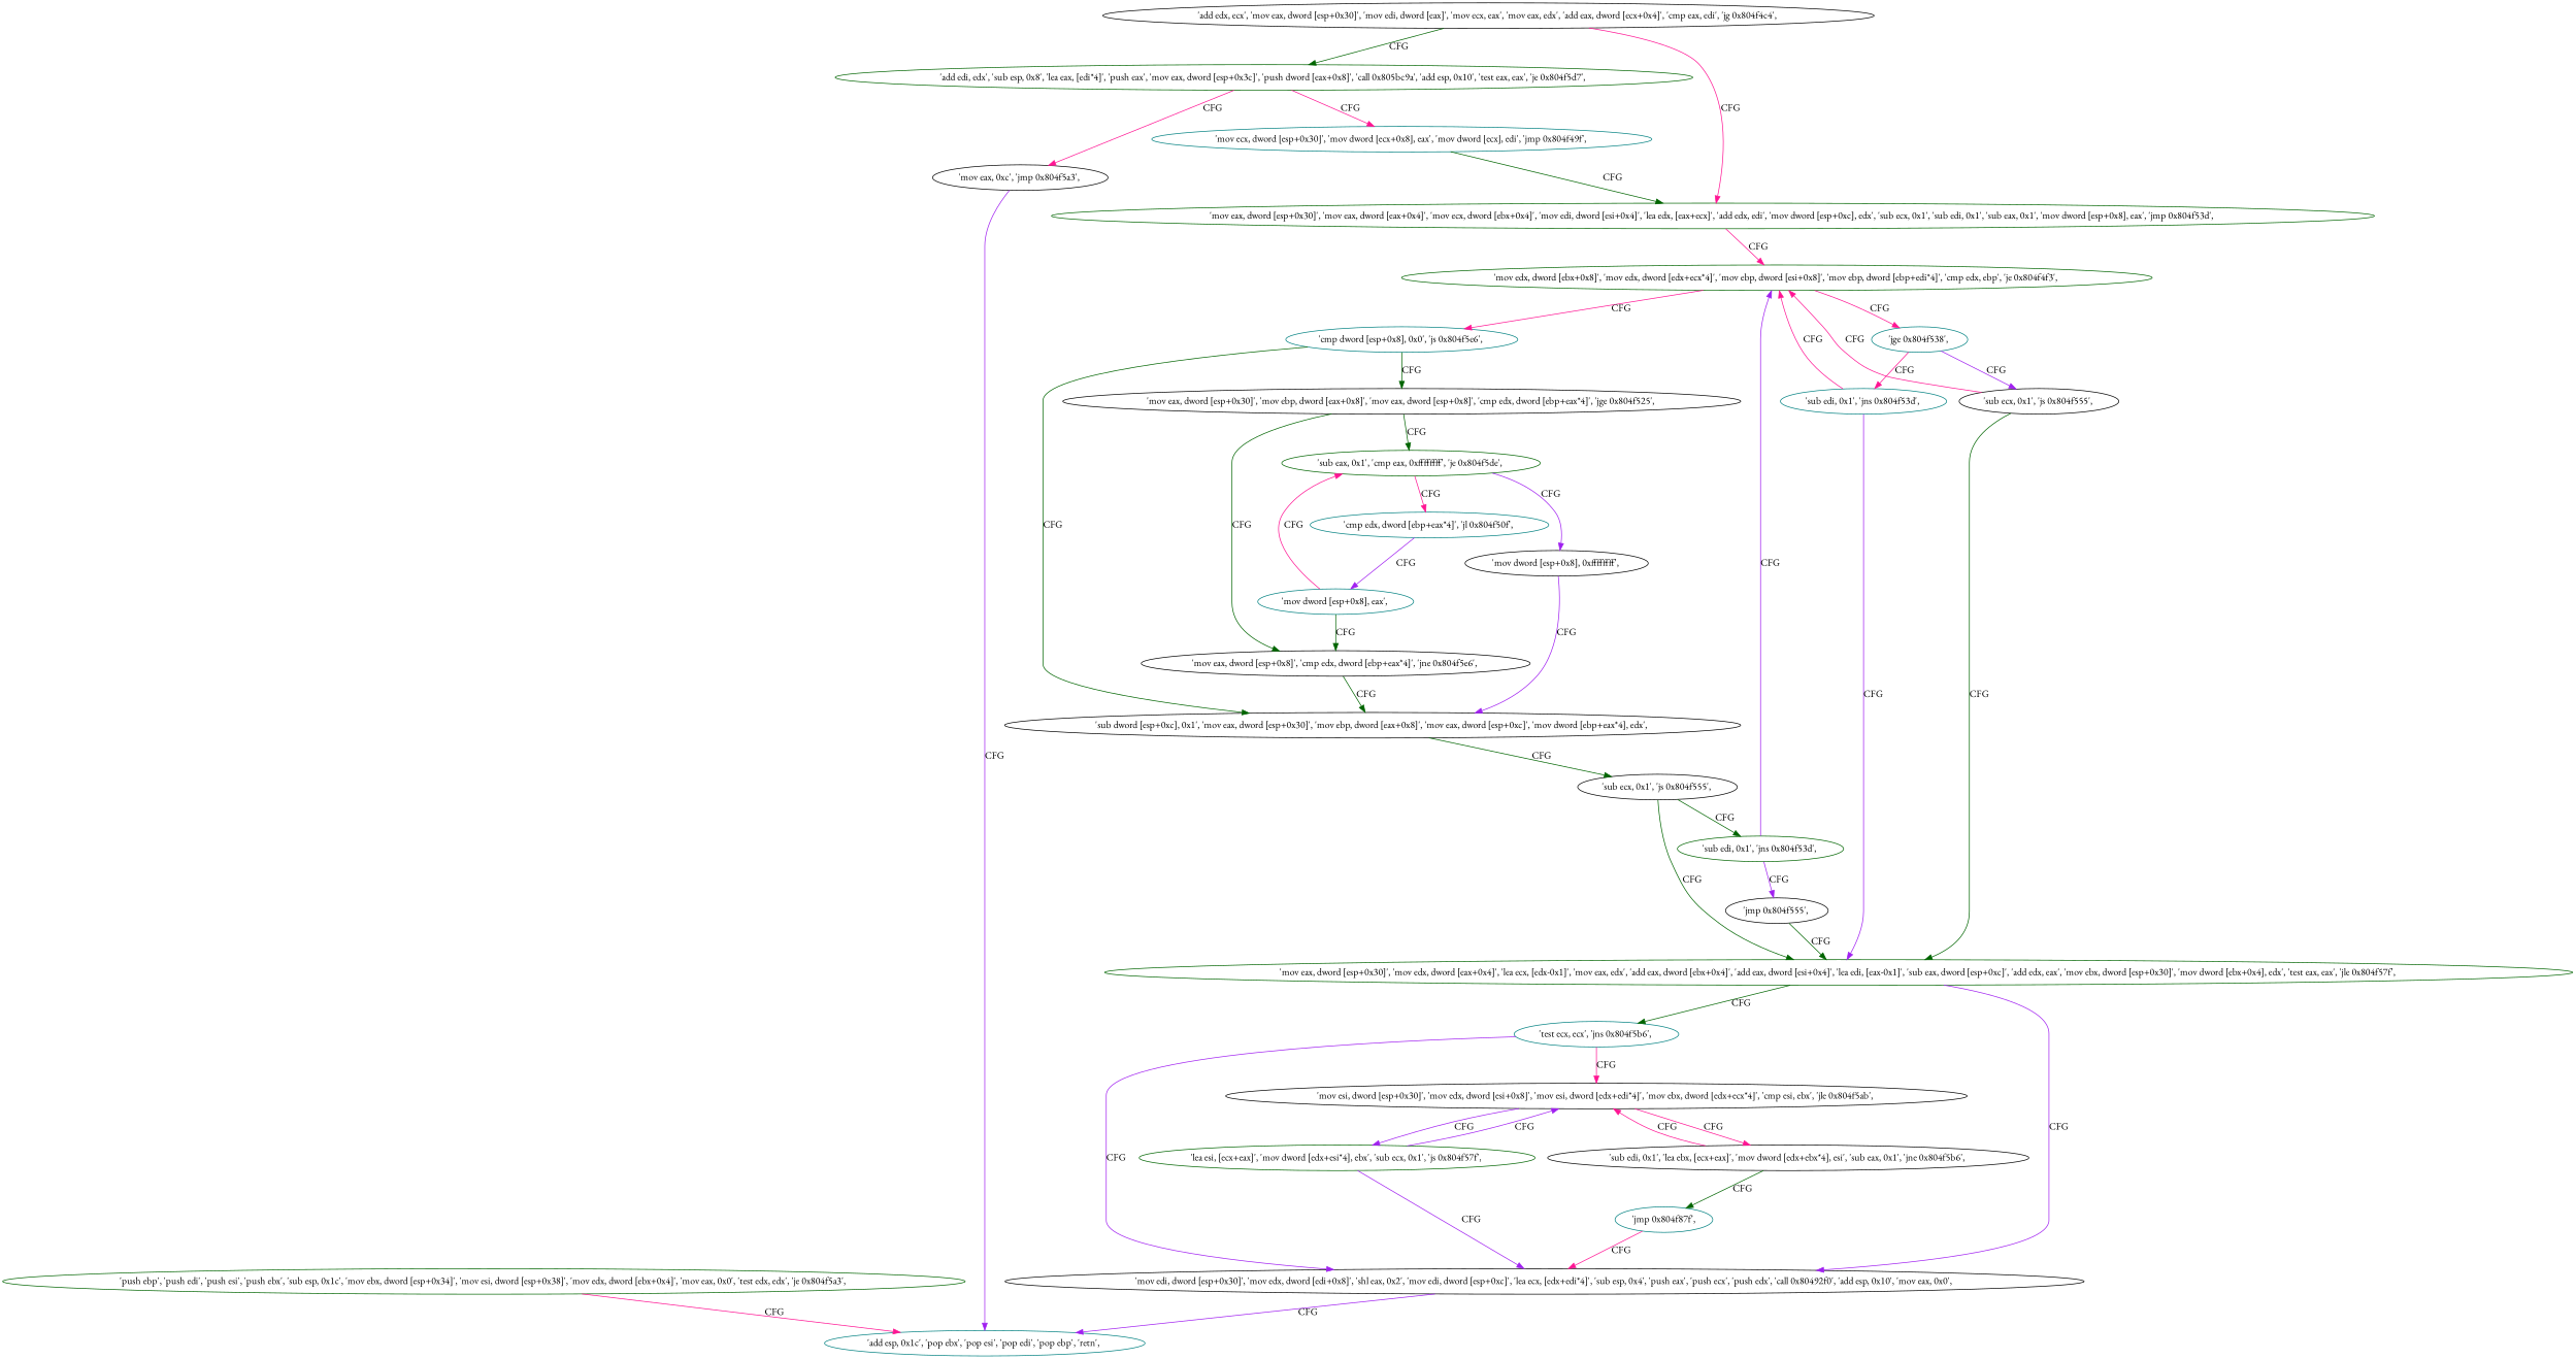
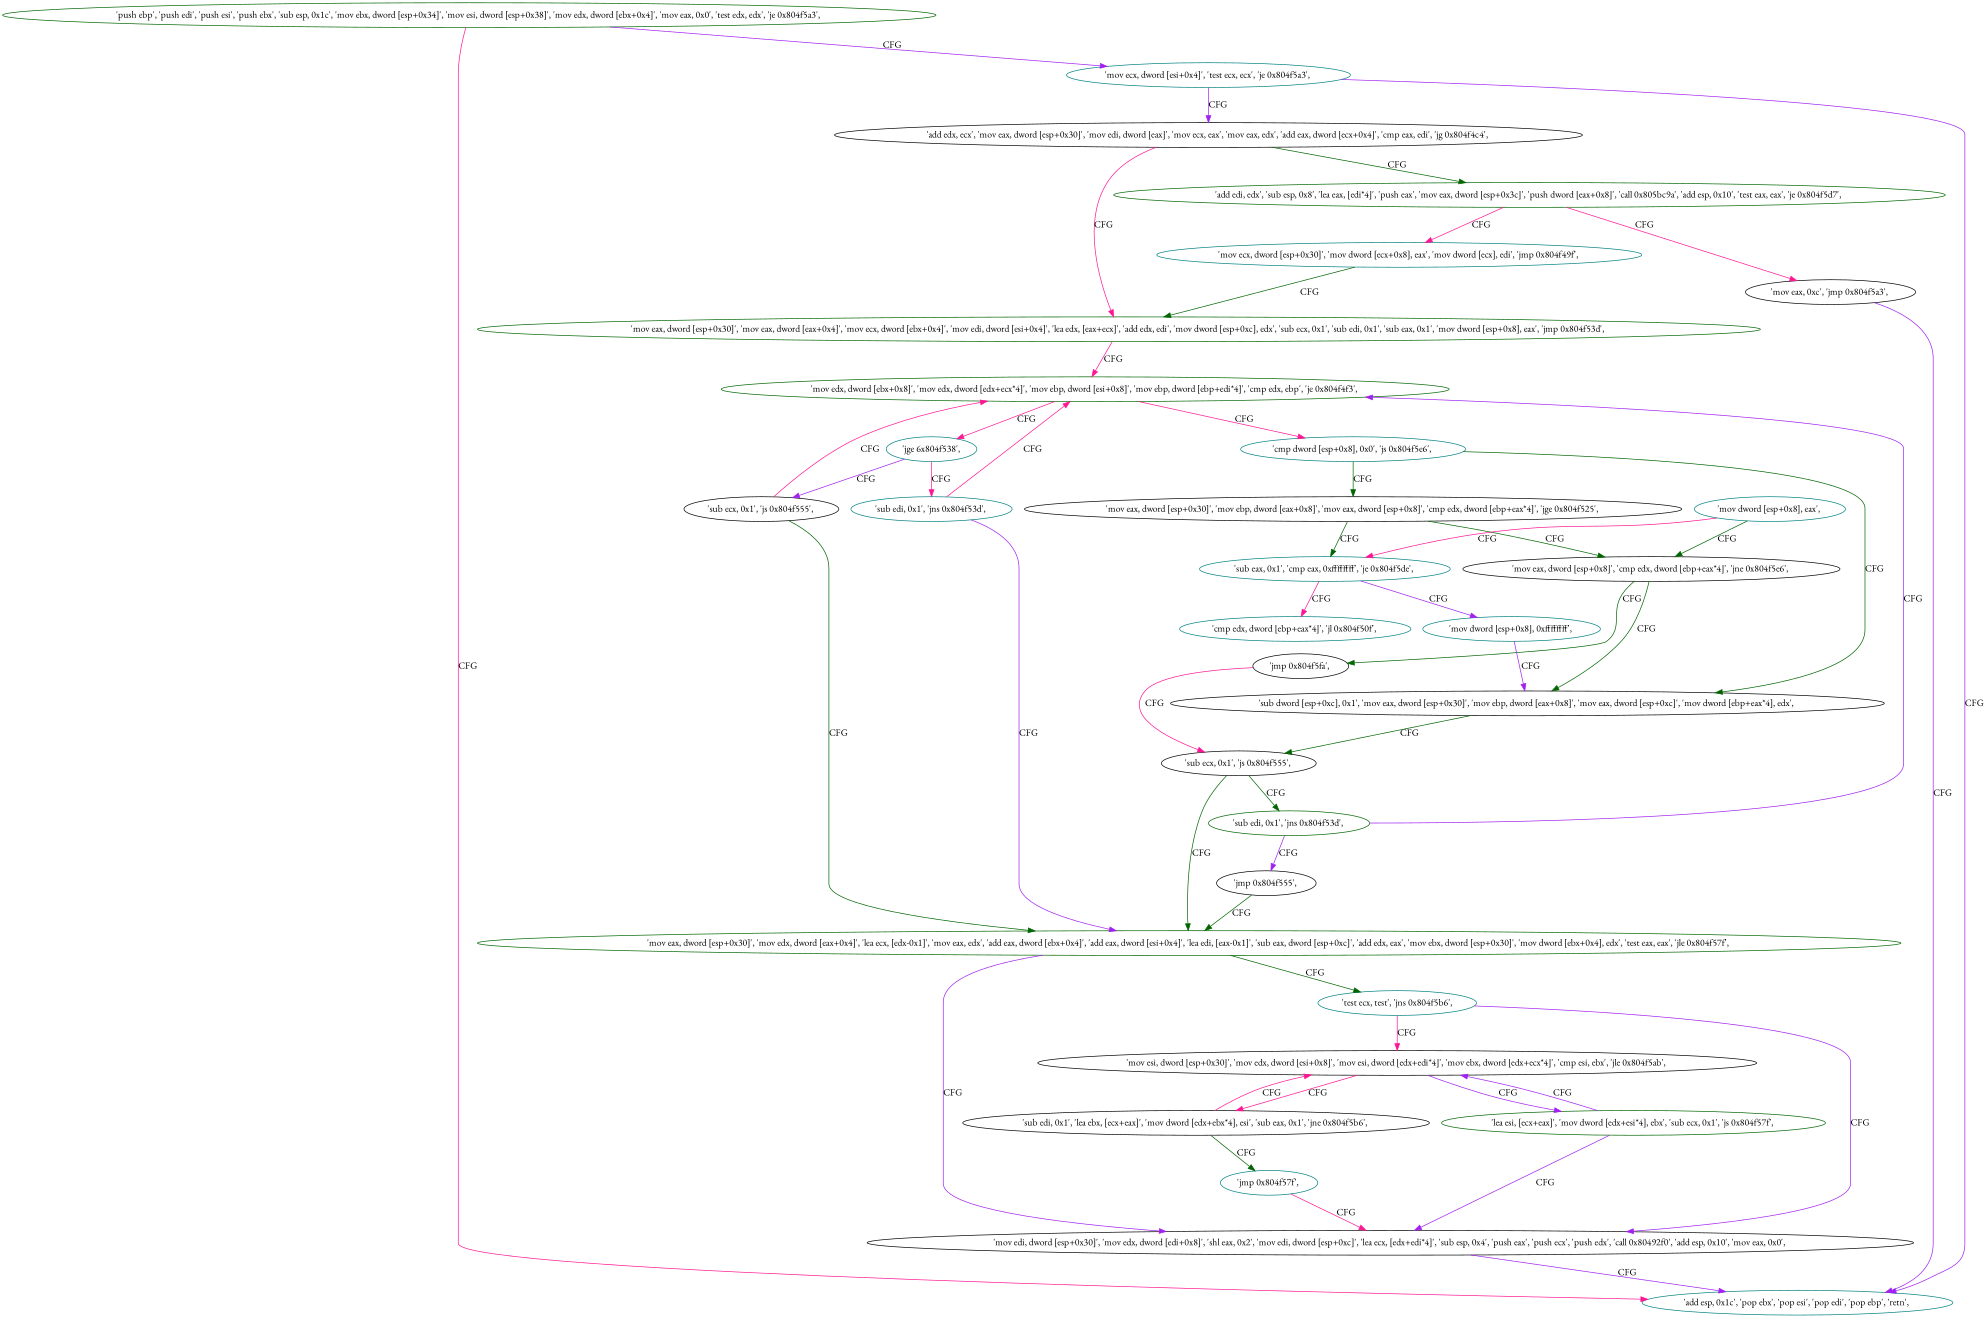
  digraph {
    fontname="EB Garamond"
    node [color=black fontname="EB Garamond"]
    edge [color=deeppink fontname="EB Garamond"]
    n1 [color=darkgreen label="'push ebp', 'push edi', 'push esi', 'push ebx', 'sub esp, 0x1c', 'mov ebx, dword [esp+0x34]', 'mov esi, dword [esp+0x38]', 'mov edx, dword [ebx+0x4]', 'mov eax, 0x0', 'test edx, edx', 'je 0x804f5a3', "]
    n2 [color=teal label="'add esp, 0x1c', 'pop ebx', 'pop esi', 'pop edi', 'pop ebp', 'retn', "]
+   n3 [color=teal label="'mov ecx, dword [esi+0x4]', 'test ecx, ecx', 'je 0x804f5a3', "]
    n4 [label="'add edx, ecx', 'mov eax, dword [esp+0x30]', 'mov edi, dword [eax]', 'mov ecx, eax', 'mov eax, edx', 'add eax, dword [ecx+0x4]', 'cmp eax, edi', 'jg 0x804f4c4', "]
    n5 [color=darkgreen label="'add edi, edx', 'sub esp, 0x8', 'lea eax, [edi*4]', 'push eax', 'mov eax, dword [esp+0x3c]', 'push dword [eax+0x8]', 'call 0x805bc9a', 'add esp, 0x10', 'test eax, eax', 'je 0x804f5d7', "]
    n6 [color=darkgreen label="'mov eax, dword [esp+0x30]', 'mov eax, dword [eax+0x4]', 'mov ecx, dword [ebx+0x4]', 'mov edi, dword [esi+0x4]', 'lea edx, [eax+ecx]', 'add edx, edi', 'mov dword [esp+0xc], edx', 'sub ecx, 0x1', 'sub edi, 0x1', 'sub eax, 0x1', 'mov dword [esp+0x8], eax', 'jmp 0x804f53d', "]
    n7 [label="'mov eax, 0xc', 'jmp 0x804f5a3', "]
    n8 [color=teal label="'mov ecx, dword [esp+0x30]', 'mov dword [ecx+0x8], eax', 'mov dword [ecx], edi', 'jmp 0x804f49f', "]
    n9 [color=darkgreen label="'mov edx, dword [ebx+0x8]', 'mov edx, dword [edx+ecx*4]', 'mov ebp, dword [esi+0x8]', 'mov ebp, dword [ebp+edi*4]', 'cmp edx, ebp', 'je 0x804f4f3', "]
    n10 [color=teal label="'cmp dword [esp+0x8], 0x0', 'js 0x804f5e6', "]
-   n11 [color=teal label="'jge 0x804f538', "]
+   n11 [color=teal label="'jge 6x804f538',"]
    n12 [label="'sub dword [esp+0xc], 0x1', 'mov eax, dword [esp+0x30]', 'mov ebp, dword [eax+0x8]', 'mov eax, dword [esp+0xc]', 'mov dword [ebp+eax*4], edx', "]
    n13 [label="'mov eax, dword [esp+0x30]', 'mov ebp, dword [eax+0x8]', 'mov eax, dword [esp+0x8]', 'cmp edx, dword [ebp+eax*4]', 'jge 0x804f525', "]
    n14 [label="'sub ecx, 0x1', 'js 0x804f555', "]
    n15 [color=teal label="'sub edi, 0x1', 'jns 0x804f53d', "]
    n16 [label="'sub ecx, 0x1', 'js 0x804f555', "]
    n17 [label="'mov eax, dword [esp+0x8]', 'cmp edx, dword [ebp+eax*4]', 'jne 0x804f5e6', "]
-   n18 [color=darkgreen label="'sub eax, 0x1', 'cmp eax, 0xffffffff', 'je 0x804f5de', "]
+   n18 [color=teal label="'sub eax, 0x1', 'cmp eax, 0xffffffff', 'je 0x804f5de', "]
    n19 [color=darkgreen label="'mov eax, dword [esp+0x30]', 'mov edx, dword [eax+0x4]', 'lea ecx, [edx-0x1]', 'mov eax, edx', 'add eax, dword [ebx+0x4]', 'add eax, dword [esi+0x4]', 'lea edi, [eax-0x1]', 'sub eax, dword [esp+0xc]', 'add edx, eax', 'mov ebx, dword [esp+0x30]', 'mov dword [ebx+0x4], edx', 'test eax, eax', 'jle 0x804f57f', "]
    n20 [color=darkgreen label="'sub edi, 0x1', 'jns 0x804f53d', "]
-   n22 [label="'mov dword [esp+0x8], 0xffffffff', "]
+   n21 [label="'jmp 0x804f5fa', "]
+   n22 [color=teal label="'mov dword [esp+0x8], 0xffffffff', "]
    n23 [color=teal label="'cmp edx, dword [ebp+eax*4]', 'jl 0x804f50f', "]
    n24 [label="'mov edi, dword [esp+0x30]', 'mov edx, dword [edi+0x8]', 'shl eax, 0x2', 'mov edi, dword [esp+0xc]', 'lea ecx, [edx+edi*4]', 'sub esp, 0x4', 'push eax', 'push ecx', 'push edx', 'call 0x80492f0', 'add esp, 0x10', 'mov eax, 0x0', "]
-   n25 [color=teal label="'test ecx, ecx', 'jns 0x804f5b6', "]
+   n25 [color=teal label="'test ecx, test', 'jns 0x804f5b6',"]
    n26 [label="'jmp 0x804f555', "]
    n27 [color=teal label="'mov dword [esp+0x8], eax', "]
    n28 [label="'mov esi, dword [esp+0x30]', 'mov edx, dword [esi+0x8]', 'mov esi, dword [edx+edi*4]', 'mov ebx, dword [edx+ecx*4]', 'cmp esi, ebx', 'jle 0x804f5ab', "]
    n29 [color=darkgreen label="'lea esi, [ecx+eax]', 'mov dword [edx+esi*4], ebx', 'sub ecx, 0x1', 'js 0x804f57f', "]
    n30 [label="'sub edi, 0x1', 'lea ebx, [ecx+eax]', 'mov dword [edx+ebx*4], esi', 'sub eax, 0x1', 'jne 0x804f5b6', "]
-   n31 [color=teal label="'jmp 0x804f87f',"]
+   n31 [color=teal label="'jmp 0x804f57f', "]
    n1 -> n2 [label=CFG]
+   n1 -> n3 [color=purple label=CFG]
+   n3 -> n2 [color=purple label=CFG]
+   n3 -> n4 [color=purple label=CFG]
    n4 -> n5 [color=darkgreen label=CFG]
    n4 -> n6 [label=CFG]
    n5 -> n7 [label=CFG]
    n5 -> n8 [label=CFG]
    n6 -> n9 [label=CFG]
    n7 -> n2 [color=purple label=CFG]
    n8 -> n6 [color=darkgreen label=CFG]
    n9 -> n10 [label=CFG]
    n9 -> n11 [label=CFG]
    n10 -> n12 [color=darkgreen label=CFG]
    n10 -> n13 [color=darkgreen label=CFG]
    n11 -> n14 [color=purple label=CFG]
    n11 -> n15 [label=CFG]
    n12 -> n16 [color=darkgreen label=CFG]
    n13 -> n17 [color=darkgreen label=CFG]
    n13 -> n18 [color=darkgreen label=CFG]
    n14 -> n9 [label=CFG]
    n14 -> n19 [color=darkgreen label=CFG]
    n15 -> n9 [label=CFG]
    n15 -> n19 [color=purple label=CFG]
    n16 -> n19 [color=darkgreen label=CFG]
    n16 -> n20 [color=darkgreen label=CFG]
    n17 -> n12 [color=darkgreen label=CFG]
+   n17 -> n21 [color=darkgreen label=CFG]
    n18 -> n22 [color=purple label=CFG]
    n18 -> n23 [label=CFG]
    n19 -> n24 [color=purple label=CFG]
    n19 -> n25 [color=darkgreen label=CFG]
    n20 -> n9 [color=purple label=CFG]
    n20 -> n26 [color=purple label=CFG]
+   n21 -> n16 [label=CFG]
    n22 -> n12 [color=purple label=CFG]
-   n23 -> n27 [color=purple label=CFG]
    n24 -> n2 [color=purple label=CFG]
    n25 -> n24 [color=purple label=CFG]
    n25 -> n28 [label=CFG]
    n26 -> n19 [color=darkgreen label=CFG]
    n27 -> n17 [color=darkgreen label=CFG]
    n27 -> n18 [label=CFG]
    n28 -> n29 [color=purple label=CFG]
    n28 -> n30 [label=CFG]
    n29 -> n24 [color=purple label=CFG]
    n29 -> n28 [color=purple label=CFG]
    n30 -> n28 [label=CFG]
    n30 -> n31 [color=darkgreen label=CFG]
    n31 -> n24 [label=CFG]
  }
